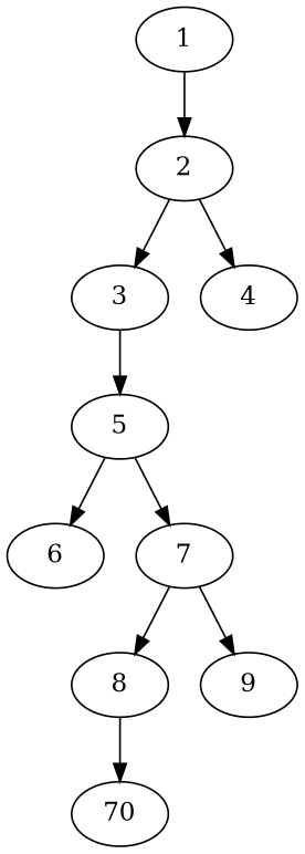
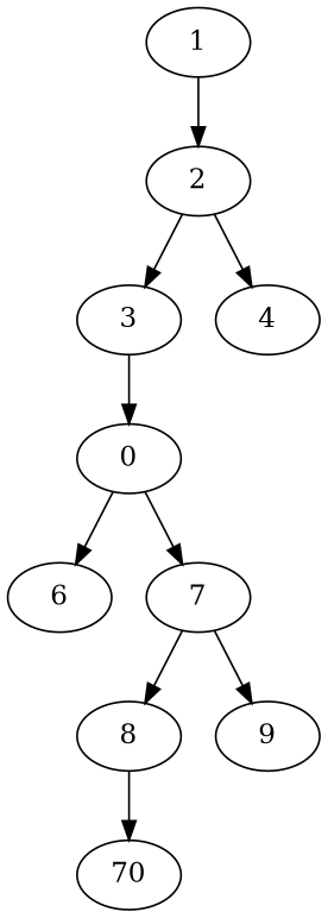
  digraph {
    node [alpha=0.03]
    1 [alpha=0.20 expect_size=2541101208114823168]
    2 [expect_size=131222968812802416]
    3 [expect_size=4967410966730615]
    4 [alpha=0.08 expect_size=145238045192387776]
-   5 [alpha=0.06 expect_size=1337989489423256]
+   5 [alpha=0.06 expect_size=1337989489423256 label=0]
    6 [alpha=0.13 expect_size=3056100042775096]
    7 [alpha=0.13 expect_size=6145940024674552]
    8 [alpha=0.05 expect_size=5188104134590464000]
    9 [alpha=0.05 expect_size=145249799848614592]
    n10 [alpha=0.12 expect_size=9617488372614088 label=70]
    1 -> 2
    2 -> 3
    2 -> 4
    3 -> 5
    5 -> 6
    5 -> 7
    7 -> 8
    7 -> 9
    8 -> n10
  }
